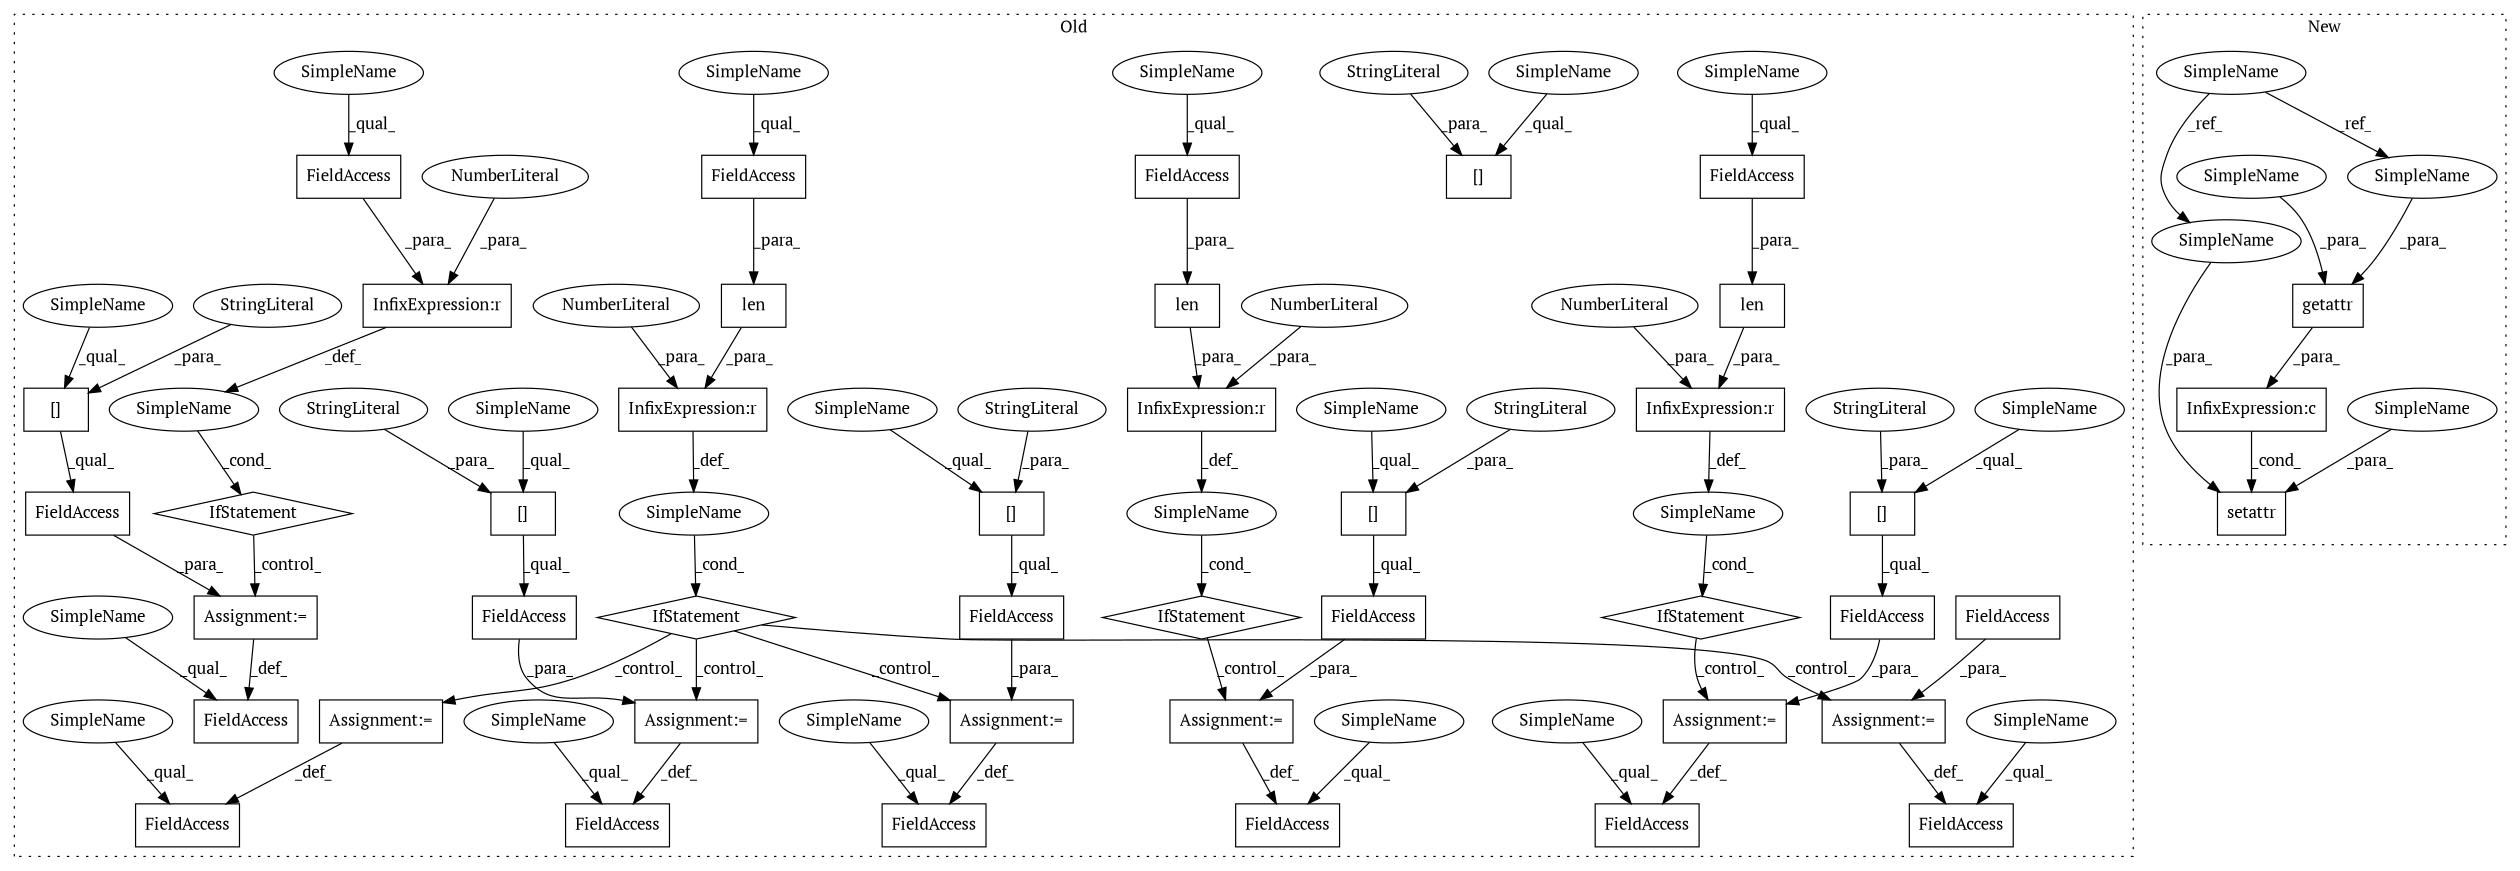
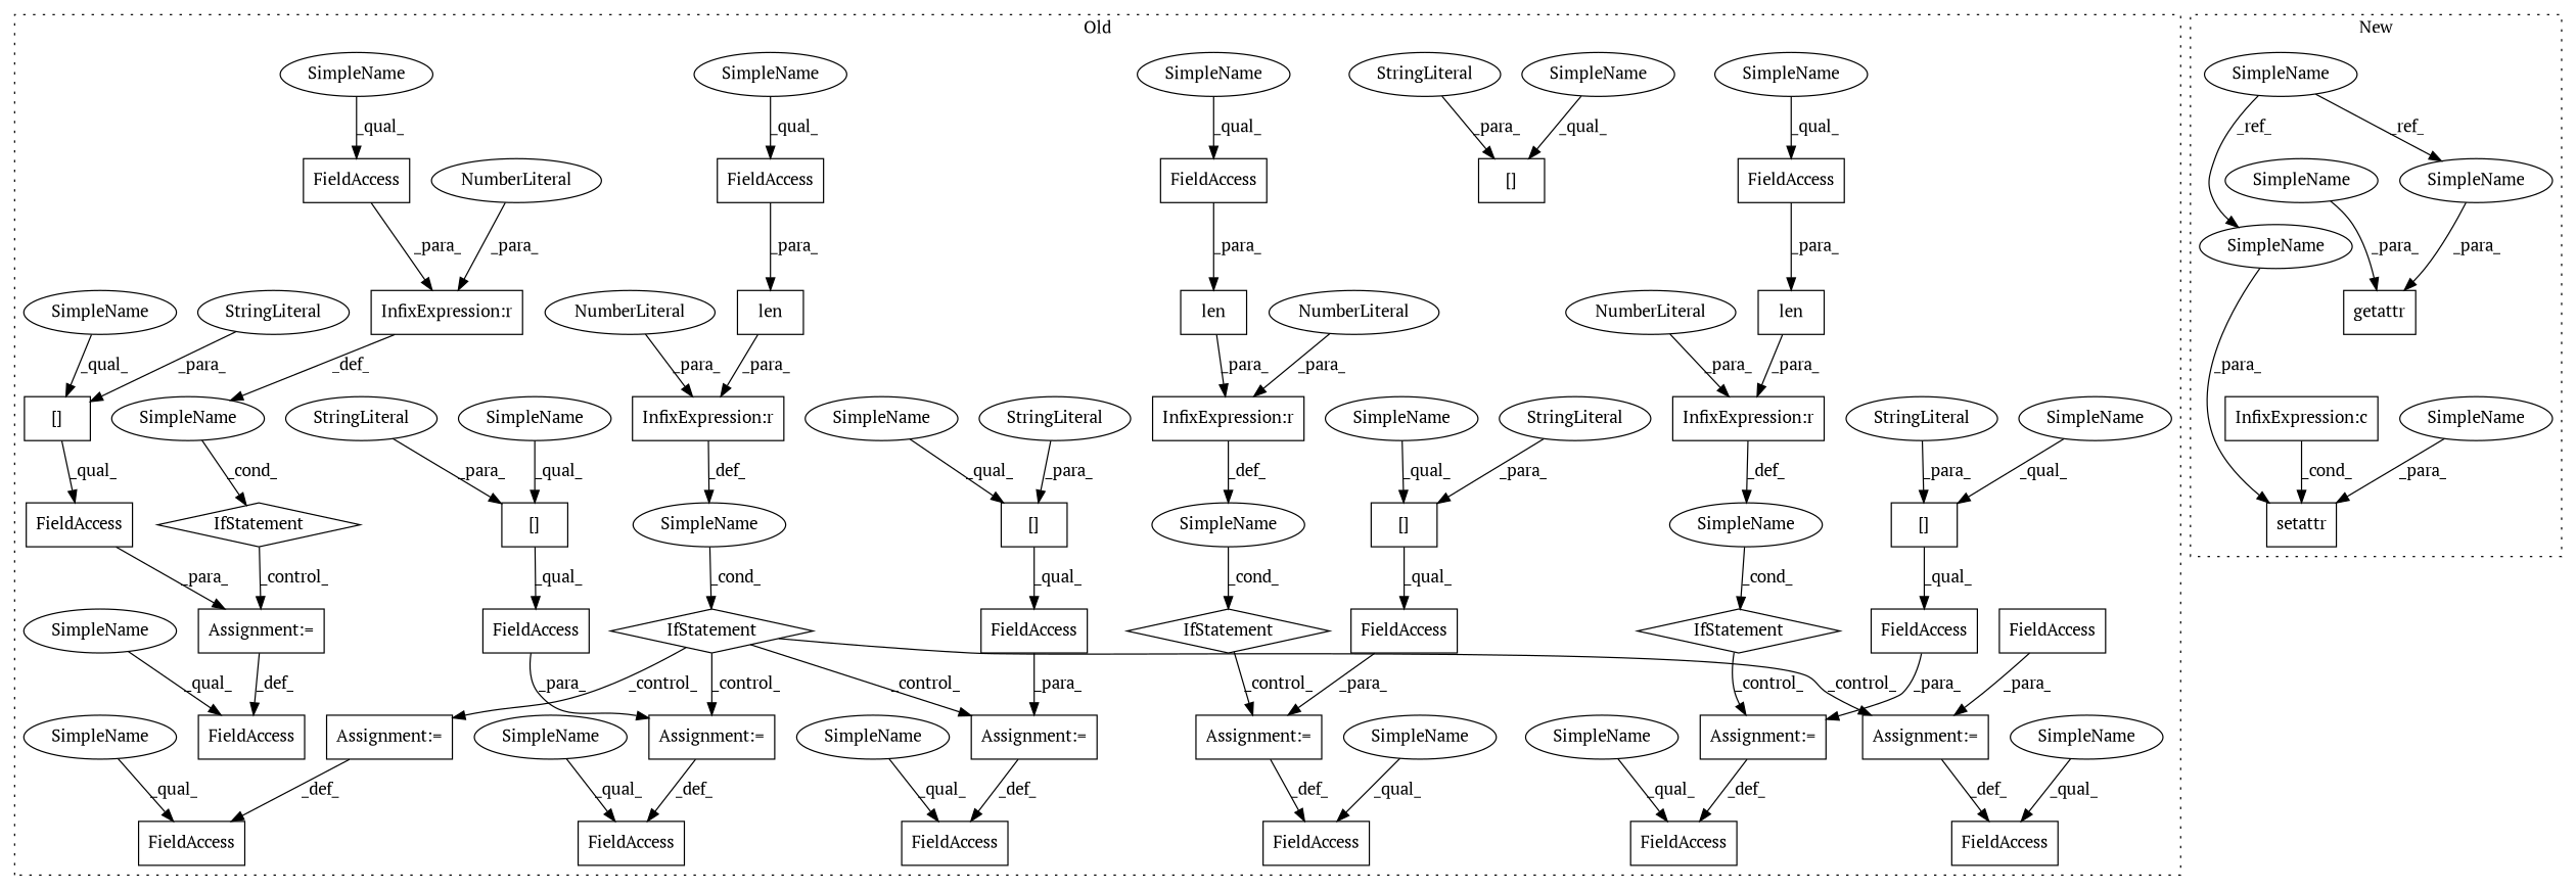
  digraph {
    fontname="PT Serif"
    node [a=42 fontname="PT Serif" l=3 shape=box]
    edge [fontname="PT Serif"]
    n1 [a=32 l="4,1" label=len s="4917,4935"]
    n2 [a=27 l=4 label="InfixExpression:r" s=4936]
    n3 [a=34 l=1 label=NumberLiteral s=4940 shape=ellipse]
    n4 [a=22 l=14 label=FieldAccess s=4921]
    n5 [a=22 l=14 label=FieldAccess s=5005]
    n6 [a=27 l=4 label="InfixExpression:r" s=5019]
    n7 [a=34 l=1 label=NumberLiteral s=5023 shape=ellipse]
    n8 [a=22 l=6 label=FieldAccess s=5092]
    n9 [a=32 l="4,1" label=len s="5088,5098"]
    n10 [a=27 l=4 label="InfixExpression:r" s=5099]
    n11 [a=34 l=1 label=NumberLiteral s=5103 shape=ellipse]
    n12 [a=22 l=16 label=FieldAccess s=4655]
    n13 [a=32 l="4,1" label=len s="4651,4671"]
    n14 [a=27 l=4 label="InfixExpression:r" s=4672]
    n15 [a=34 l=1 label=NumberLiteral s=4676 shape=ellipse]
    n16 [a=22 l=6 label=FieldAccess s=5114]
    n17 [a=22 l=14 label=FieldAccess s=5034]
    n18 [a=22 l=17 label=FieldAccess s=4737]
    n19 [a=22 l=14 label=FieldAccess s=4951]
    n20 [a=22 l=18 label=FieldAccess s=4855]
    n21 [a=22 l=17 label=FieldAccess s=4789]
    n22 [a=22 l=16 label=FieldAccess s=4687]
    n23 [a=25 l="4,2" label=IfStatement s="4647,4677" shape=diamond]
    n24 [label=SimpleName shape=ellipse l=""]
    n25 [a=7 l=1 label="Assignment:=" s=4873]
    n26 [a=22 l=27 label=FieldAccess s=4874]
    n27 [a=25 l="4,2" label=IfStatement s="5084,5104" shape=diamond]
    n28 [label=SimpleName shape=ellipse l=""]
    n29 [a=7 l=1 label="Assignment:=" s=5120]
    n30 [a=22 l=15 label=FieldAccess s=5121]
    n31 [a=2 l="6,1" label="[]" s="5121,5132"]
    n32 [a=45 l=5 label=StringLiteral s=5127 shape=ellipse]
    n33 [a=2 l="6,1" label="[]" s="4966,4977"]
    n34 [a=22 l=23 label=FieldAccess s=4966]
    n35 [a=2 l="6,1" label="[]" s="4755,4766"]
    n36 [a=22 l=26 label=FieldAccess s=4755]
    n37 [a=2 l="6,1" label="[]" s="5049,5060"]
    n38 [a=22 l=23 label=FieldAccess s=5049]
    n39 [a=2 l="6,1" label="[]" s="4704,4715"]
    n40 [a=22 l=25 label=FieldAccess s=4704]
    n41 [a=45 l=5 label=StringLiteral s=5055 shape=ellipse]
    n42 [a=45 l=5 label=StringLiteral s=4710 shape=ellipse]
    n43 [a=45 l=5 label=StringLiteral s=4761 shape=ellipse]
    n44 [a=45 l=5 label=StringLiteral s=4972 shape=ellipse]
    n45 [a=25 l="4,2" label=IfStatement s="5001,5024" shape=diamond]
    n46 [label=SimpleName shape=ellipse l=""]
    n47 [a=7 l=1 label="Assignment:=" s=5048]
    n48 [a=25 l="4,2" label=IfStatement s="4913,4941" shape=diamond]
    n49 [a=7 l=1 label="Assignment:=" s=4703]
    n50 [a=7 l=1 label="Assignment:=" s=4754]
    n51 [a=2 l="6,1" label="[]" s="4815,4826"]
    n52 [a=45 l=5 label=StringLiteral s=4821 shape=ellipse]
    n53 [label=SimpleName shape=ellipse l=""]
    n54 [a=7 l=1 label="Assignment:=" s=4965]
    n55 [a=7 l=1 label="Assignment:=" s=4806]
    n56 [l=5 label=SimpleName s=4815 shape=ellipse]
    n57 [l=5 label=SimpleName s=4704 shape=ellipse]
    n58 [l=5 label=SimpleName s=4966 shape=ellipse]
    n59 [l=5 label=SimpleName s=5049 shape=ellipse]
    n60 [l=5 label=SimpleName s=5121 shape=ellipse]
    n61 [l=5 label=SimpleName s=4755 shape=ellipse]
    n62 [label=SimpleName s=5114 shape=ellipse]
    n63 [label=SimpleName s=4655 shape=ellipse]
    n64 [label=SimpleName s=4855 shape=ellipse]
    n65 [label=SimpleName s=4921 shape=ellipse]
    n66 [label=SimpleName s=4951 shape=ellipse]
    n67 [label=SimpleName s=5092 shape=ellipse]
    n68 [label=SimpleName s=5034 shape=ellipse]
    n69 [label=SimpleName s=4789 shape=ellipse]
    n70 [label=SimpleName s=4737 shape=ellipse]
    n71 [label=SimpleName s=5005 shape=ellipse]
    n72 [label=SimpleName s=4687 shape=ellipse]
    n73 [a=32 l="8,1" label=setattr s="4963,5018"]
    n74 [a=27 l=4 label="InfixExpression:c" s=4991]
    n75 [label=SimpleName s=4543 shape=ellipse]
    n76 [a=32 l="8,1" label=getattr s="4977,4990"]
    n77 [label=SimpleName s=4985 shape=ellipse]
    n78 [label=SimpleName s=4971 shape=ellipse]
    n79 [l=1 label=SimpleName s=4975 shape=ellipse]
    n80 [l=1 label=SimpleName s=4989 shape=ellipse]
    subgraph cluster_1 {
      label=Old
      style=dotted
      n1
      n2
      n3
      n4
      n5
      n6
      n7
      n8
      n9
      n10
      n11
      n12
      n13
      n14
      n15
      n16
      n17
      n18
      n19
      n20
      n21
      n22
      n23
      n24
      n25
      n26
      n27
      n28
      n29
      n30
      n31
      n32
      n33
      n34
      n35
      n36
      n37
      n38
      n39
      n40
      n41
      n42
      n43
      n44
      n45
      n46
      n47
      n48
      n49
      n50
      n51
      n52
      n53
      n54
      n55
      n56
      n57
      n58
      n59
      n60
      n61
      n62
      n63
      n64
      n65
      n66
      n67
      n68
      n69
      n70
      n71
      n72
    }
    subgraph cluster_2 {
      label=New
      style=dotted
      n73
      n74
      n75
      n76
      n77
      n78
      n79
      n80
    }
    n1 -> n2 [label=_para_]
    n2 -> n53 [label=_def_]
    n3 -> n2 [label=_para_]
    n4 -> n1 [label=_para_]
    n5 -> n6 [label=_para_]
    n6 -> n46 [label=_def_]
    n7 -> n6 [label=_para_]
    n8 -> n9 [label=_para_]
    n9 -> n10 [label=_para_]
    n10 -> n28 [label=_def_]
    n11 -> n10 [label=_para_]
    n12 -> n13 [label=_para_]
    n13 -> n14 [label=_para_]
    n14 -> n24 [label=_def_]
    n15 -> n14 [label=_para_]
    n23 -> n25 [label=_control_]
    n23 -> n49 [label=_control_]
    n23 -> n50 [label=_control_]
    n23 -> n55 [label=_control_]
    n24 -> n23 [label=_cond_]
    n25 -> n20 [label=_def_]
    n26 -> n25 [label=_para_]
    n27 -> n29 [label=_control_]
    n28 -> n27 [label=_cond_]
    n29 -> n16 [label=_def_]
    n30 -> n29 [label=_para_]
    n31 -> n30 [label=_qual_]
    n32 -> n31 [label=_para_]
    n33 -> n34 [label=_qual_]
    n34 -> n54 [label=_para_]
    n35 -> n36 [label=_qual_]
    n36 -> n50 [label=_para_]
    n37 -> n38 [label=_qual_]
    n38 -> n47 [label=_para_]
    n39 -> n40 [label=_qual_]
    n40 -> n49 [label=_para_]
    n41 -> n37 [label=_para_]
    n42 -> n39 [label=_para_]
    n43 -> n35 [label=_para_]
    n44 -> n33 [label=_para_]
    n45 -> n47 [label=_control_]
    n46 -> n45 [label=_cond_]
    n47 -> n17 [label=_def_]
    n48 -> n54 [label=_control_]
    n49 -> n22 [label=_def_]
    n50 -> n18 [label=_def_]
    n52 -> n51 [label=_para_]
    n53 -> n48 [label=_cond_]
    n54 -> n19 [label=_def_]
    n55 -> n21 [label=_def_]
    n56 -> n51 [label=_qual_]
    n57 -> n39 [label=_qual_]
    n58 -> n33 [label=_qual_]
    n59 -> n37 [label=_qual_]
    n60 -> n31 [label=_qual_]
    n61 -> n35 [label=_qual_]
    n62 -> n16 [label=_qual_]
    n63 -> n12 [label=_qual_]
    n64 -> n20 [label=_qual_]
    n65 -> n4 [label=_qual_]
    n66 -> n19 [label=_qual_]
    n67 -> n8 [label=_qual_]
    n68 -> n17 [label=_qual_]
    n69 -> n21 [label=_qual_]
    n70 -> n18 [label=_qual_]
    n71 -> n5 [label=_qual_]
    n72 -> n22 [label=_qual_]
    n74 -> n73 [label=_cond_]
    n75 -> n77 [label=_ref_]
    n75 -> n78 [label=_ref_]
-   n76 -> n74 [label=_para_]
    n77 -> n76 [label=_para_]
    n78 -> n73 [label=_para_]
    n79 -> n73 [label=_para_]
    n80 -> n76 [label=_para_]
  }
